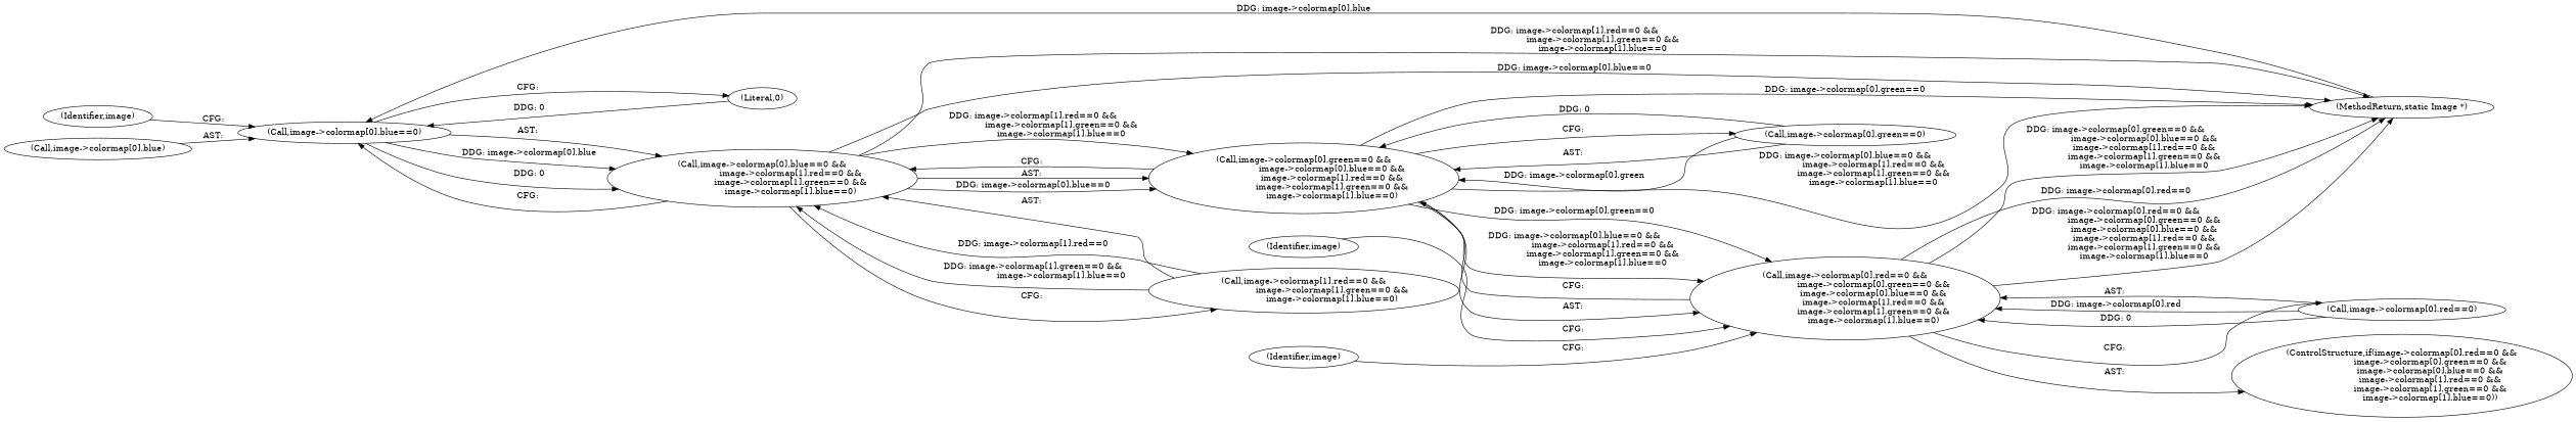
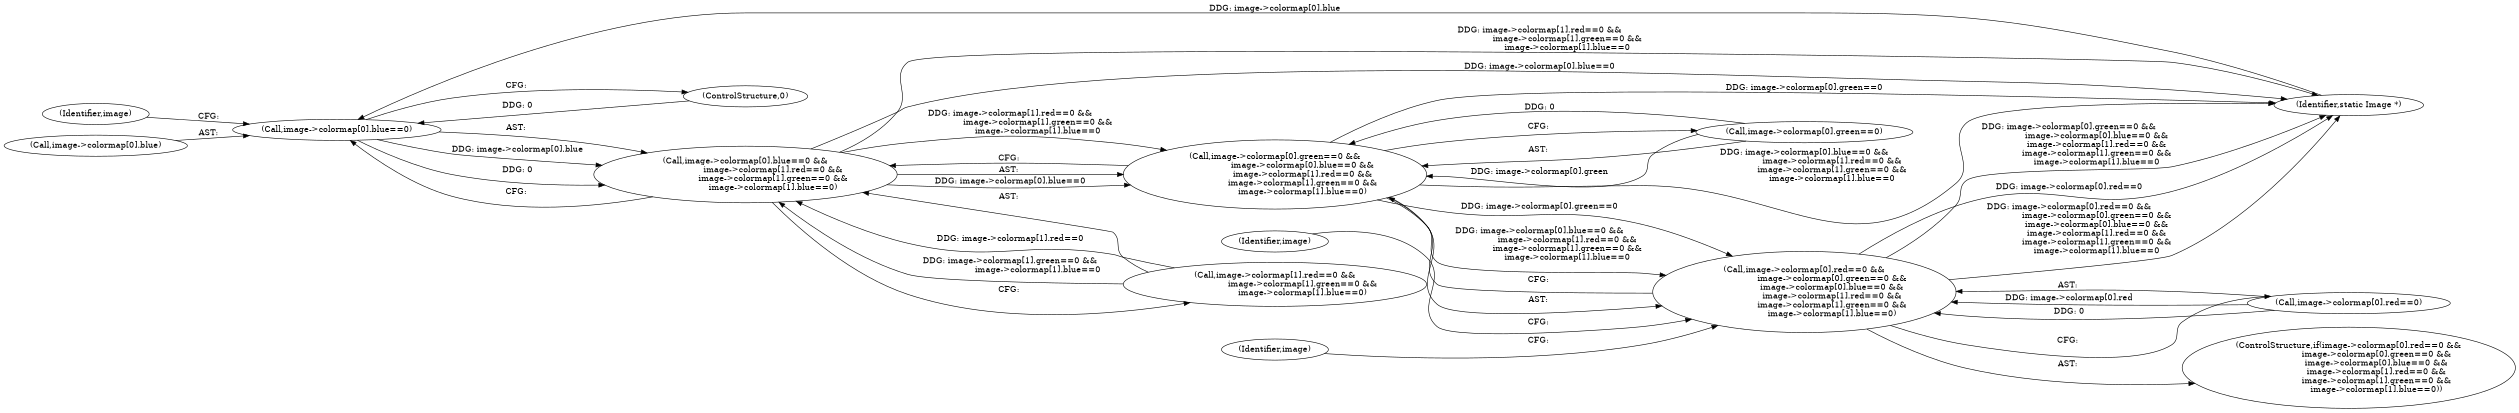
  digraph {
    rankdir=LR
    n1 [label="(Call,image->colormap[0].blue==0)"]
    n2 [label="(Call,image->colormap[0].blue==0 &&\n                     image->colormap[1].red==0 &&\n                     image->colormap[1].green==0 &&\n                     image->colormap[1].blue==0)"]
-   n3 [label="(Literal,0)"]
-   n4 [label="(MethodReturn,static Image *)"]
+   n3 [label="(ControlStructure,0)"]
+   n4 [label="(Identifier,static Image *)"]
    n5 [label="(Call,image->colormap[0].green==0 &&\n                     image->colormap[0].blue==0 &&\n                     image->colormap[1].red==0 &&\n                     image->colormap[1].green==0 &&\n                     image->colormap[1].blue==0)"]
    n6 [label="(Call,image->colormap[1].red==0 &&\n                     image->colormap[1].green==0 &&\n                     image->colormap[1].blue==0)"]
    n7 [label="(Call,image->colormap[0].red==0 &&\n                     image->colormap[0].green==0 &&\n                     image->colormap[0].blue==0 &&\n                     image->colormap[1].red==0 &&\n                     image->colormap[1].green==0 &&\n                     image->colormap[1].blue==0)"]
    n8 [label="(Call,image->colormap[0].green==0)"]
    n9 [label="(Call,image->colormap[0].red==0)"]
    n10 [label="(ControlStructure,if(image->colormap[0].red==0 &&\n                     image->colormap[0].green==0 &&\n                     image->colormap[0].blue==0 &&\n                     image->colormap[1].red==0 &&\n                     image->colormap[1].green==0 &&\n                     image->colormap[1].blue==0))"]
    n11 [label="(Identifier,image)"]
    n12 [label="(Identifier,image)"]
    n13 [label="(Identifier,image)"]
    n14 [label="(Call,image->colormap[0].blue)"]
    n1 -> n2 [label="AST: "]
    n1 -> n2 [label="DDG: image->colormap[0].blue"]
    n1 -> n2 [label="DDG: 0"]
    n1 -> n3 [label="CFG: "]
    n2 -> n1 [label="CFG: "]
    n2 -> n4 [label="DDG: image->colormap[1].red==0 &&\n                     image->colormap[1].green==0 &&\n                     image->colormap[1].blue==0"]
    n2 -> n4 [label="DDG: image->colormap[0].blue==0"]
    n2 -> n5 [label="AST: "]
    n2 -> n5 [label="DDG: image->colormap[0].blue==0"]
    n2 -> n5 [label="DDG: image->colormap[1].red==0 &&\n                     image->colormap[1].green==0 &&\n                     image->colormap[1].blue==0"]
    n2 -> n6 [label="CFG: "]
    n3 -> n1 [label="DDG: 0"]
    n4 -> n1 [label="DDG: image->colormap[0].blue"]
    n5 -> n2 [label="CFG: "]
    n5 -> n4 [label="DDG: image->colormap[0].green==0"]
    n5 -> n4 [label="DDG: image->colormap[0].blue==0 &&\n                     image->colormap[1].red==0 &&\n                     image->colormap[1].green==0 &&\n                     image->colormap[1].blue==0"]
    n5 -> n7 [label="AST: "]
    n5 -> n7 [label="DDG: image->colormap[0].green==0"]
    n5 -> n7 [label="DDG: image->colormap[0].blue==0 &&\n                     image->colormap[1].red==0 &&\n                     image->colormap[1].green==0 &&\n                     image->colormap[1].blue==0"]
    n5 -> n8 [label="CFG: "]
    n6 -> n2 [label="AST: "]
    n6 -> n2 [label="DDG: image->colormap[1].red==0"]
    n6 -> n2 [label="DDG: image->colormap[1].green==0 &&\n                     image->colormap[1].blue==0"]
    n7 -> n4 [label="DDG: image->colormap[0].red==0 &&\n                     image->colormap[0].green==0 &&\n                     image->colormap[0].blue==0 &&\n                     image->colormap[1].red==0 &&\n                     image->colormap[1].green==0 &&\n                     image->colormap[1].blue==0"]
    n7 -> n4 [label="DDG: image->colormap[0].green==0 &&\n                     image->colormap[0].blue==0 &&\n                     image->colormap[1].red==0 &&\n                     image->colormap[1].green==0 &&\n                     image->colormap[1].blue==0"]
    n7 -> n4 [label="DDG: image->colormap[0].red==0"]
    n7 -> n5 [label="CFG: "]
    n7 -> n9 [label="CFG: "]
    n7 -> n10 [label="AST: "]
    n8 -> n5 [label="AST: "]
    n8 -> n5 [label="DDG: image->colormap[0].green"]
    n8 -> n5 [label="DDG: 0"]
    n9 -> n7 [label="AST: "]
    n9 -> n7 [label="DDG: image->colormap[0].red"]
    n9 -> n7 [label="DDG: 0"]
    n11 -> n7 [label="CFG: "]
    n12 -> n7 [label="CFG: "]
    n13 -> n1 [label="CFG: "]
    n14 -> n1 [label="AST: "]
  }
